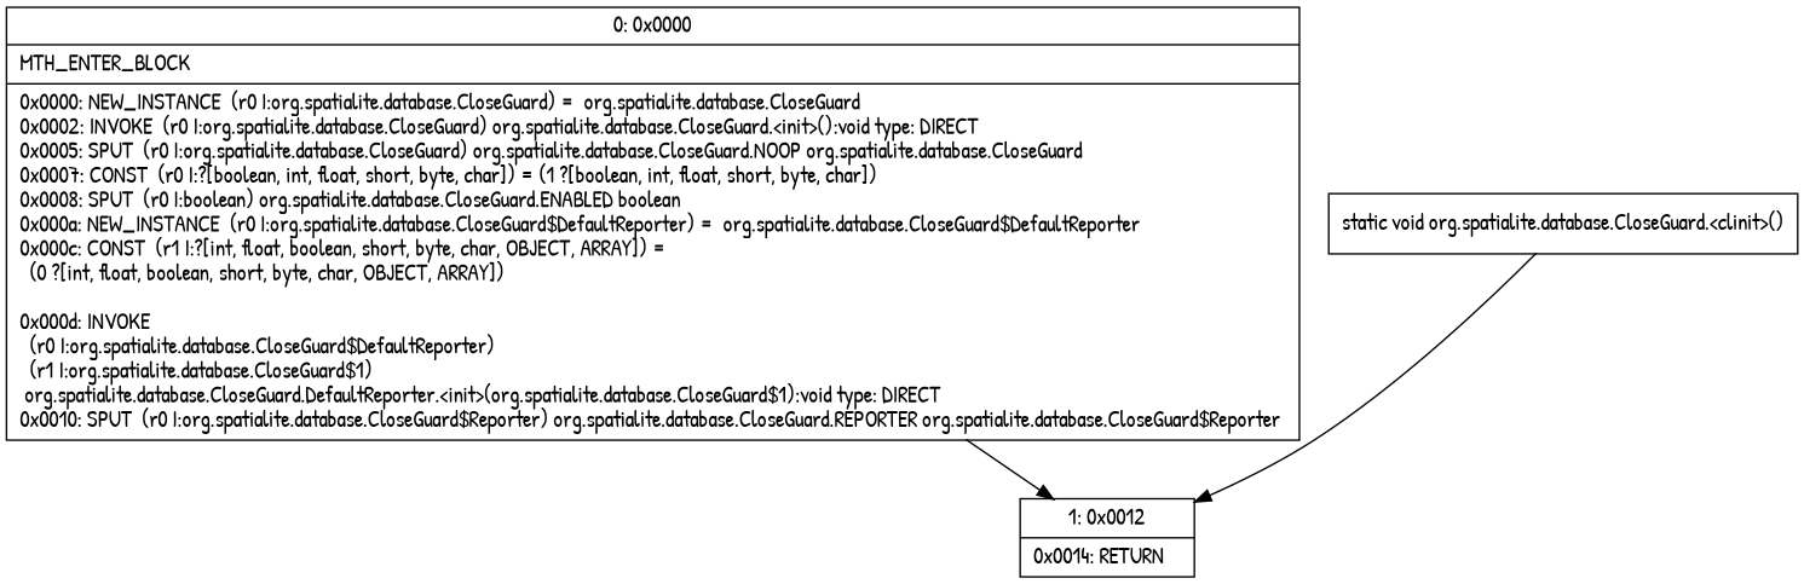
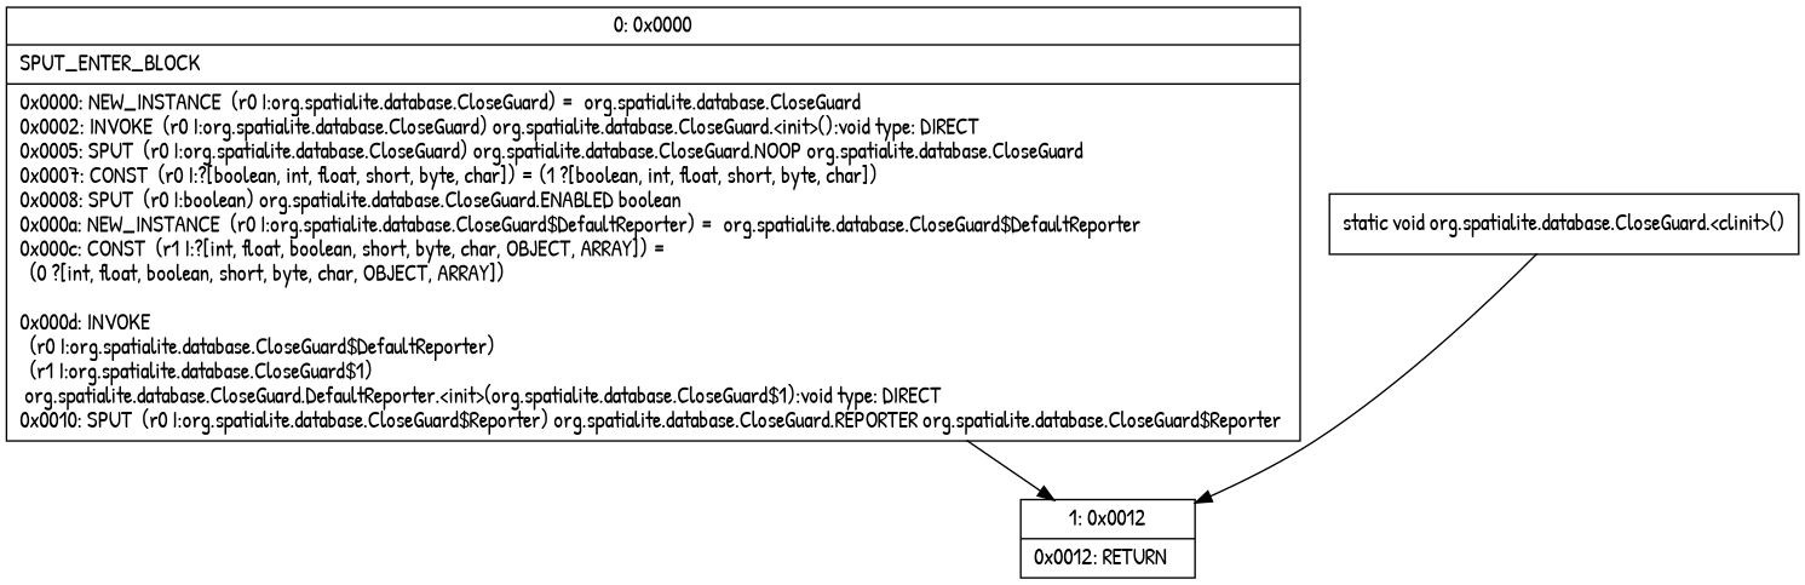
  digraph {
    fontname="Patrick Hand"
    node [fontname="Patrick Hand" shape=record]
    edge [fontname="Patrick Hand"]
-   n1 [label="{0\:\ 0x0000|MTH_ENTER_BLOCK\l|0x0000: NEW_INSTANCE  (r0 I:org.spatialite.database.CloseGuard) =  org.spatialite.database.CloseGuard \l0x0002: INVOKE  (r0 I:org.spatialite.database.CloseGuard) org.spatialite.database.CloseGuard.\<init\>():void type: DIRECT \l0x0005: SPUT  (r0 I:org.spatialite.database.CloseGuard) org.spatialite.database.CloseGuard.NOOP org.spatialite.database.CloseGuard \l0x0007: CONST  (r0 I:?[boolean, int, float, short, byte, char]) = (1 ?[boolean, int, float, short, byte, char]) \l0x0008: SPUT  (r0 I:boolean) org.spatialite.database.CloseGuard.ENABLED boolean \l0x000a: NEW_INSTANCE  (r0 I:org.spatialite.database.CloseGuard$DefaultReporter) =  org.spatialite.database.CloseGuard$DefaultReporter \l0x000c: CONST  (r1 I:?[int, float, boolean, short, byte, char, OBJECT, ARRAY]) = \l  (0 ?[int, float, boolean, short, byte, char, OBJECT, ARRAY])\l \l0x000d: INVOKE  \l  (r0 I:org.spatialite.database.CloseGuard$DefaultReporter)\l  (r1 I:org.spatialite.database.CloseGuard$1)\l org.spatialite.database.CloseGuard.DefaultReporter.\<init\>(org.spatialite.database.CloseGuard$1):void type: DIRECT \l0x0010: SPUT  (r0 I:org.spatialite.database.CloseGuard$Reporter) org.spatialite.database.CloseGuard.REPORTER org.spatialite.database.CloseGuard$Reporter \l}"]
-   n2 [label="{1\:\ 0x0012|0x0014: RETURN   \l}"]
+   n1 [label="{0\:\ 0x0000|SPUT_ENTER_BLOCK\l|0x0000: NEW_INSTANCE  (r0 I:org.spatialite.database.CloseGuard) =  org.spatialite.database.CloseGuard \l0x0002: INVOKE  (r0 I:org.spatialite.database.CloseGuard) org.spatialite.database.CloseGuard.\<init\>():void type: DIRECT \l0x0005: SPUT  (r0 I:org.spatialite.database.CloseGuard) org.spatialite.database.CloseGuard.NOOP org.spatialite.database.CloseGuard \l0x0007: CONST  (r0 I:?[boolean, int, float, short, byte, char]) = (1 ?[boolean, int, float, short, byte, char]) \l0x0008: SPUT  (r0 I:boolean) org.spatialite.database.CloseGuard.ENABLED boolean \l0x000a: NEW_INSTANCE  (r0 I:org.spatialite.database.CloseGuard$DefaultReporter) =  org.spatialite.database.CloseGuard$DefaultReporter \l0x000c: CONST  (r1 I:?[int, float, boolean, short, byte, char, OBJECT, ARRAY]) = \l  (0 ?[int, float, boolean, short, byte, char, OBJECT, ARRAY])\l \l0x000d: INVOKE  \l  (r0 I:org.spatialite.database.CloseGuard$DefaultReporter)\l  (r1 I:org.spatialite.database.CloseGuard$1)\l org.spatialite.database.CloseGuard.DefaultReporter.\<init\>(org.spatialite.database.CloseGuard$1):void type: DIRECT \l0x0010: SPUT  (r0 I:org.spatialite.database.CloseGuard$Reporter) org.spatialite.database.CloseGuard.REPORTER org.spatialite.database.CloseGuard$Reporter \l}"]
+   n2 [label="{1\:\ 0x0012|0x0012: RETURN   \l}"]
    n3 [label="{static void org.spatialite.database.CloseGuard.\<clinit\>() }"]
    n1 -> n2
    n3 -> n2
  }
